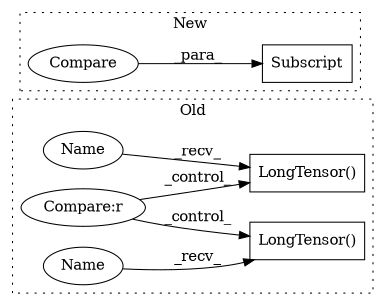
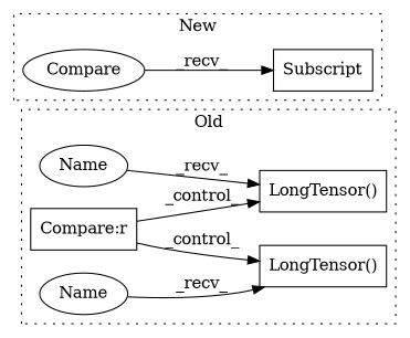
  digraph {
    rankdir=LR
    node [a=75 l=18 s=704 shape=box]
    n1 [label="LongTensor()"]
    n2 [label="LongTensor()" s=636]
-   n3 [a=40 l=23 label="Compare:r" s=542 shape=ellipse]
+   n3 [a=40 l=23 label="Compare:r" s=542]
    n4 [a=87 l=5 label=Name s=636 shape=ellipse]
    n5 [a=87 l=5 label=Name shape=ellipse]
    n6 [a=63 l="25,0" label=Subscript s="707,0"]
    n7 [a=76 l=1 label=Compare s=730 shape=ellipse]
    subgraph cluster_1 {
      label=Old
      style=dotted
      n1
      n2
      n3
      n4
      n5
    }
    subgraph cluster_2 {
      label=New
      style=dotted
      n6
      n7
    }
    n3 -> n1 [label=_control_]
    n3 -> n2 [label=_control_]
    n4 -> n2 [label=_recv_]
    n5 -> n1 [label=_recv_]
-   n7 -> n6 [label=_para_]
+   n7 -> n6 [label=_recv_]
  }
